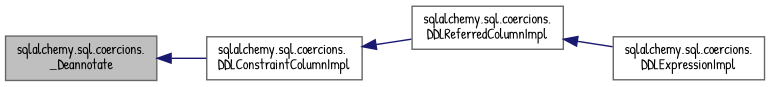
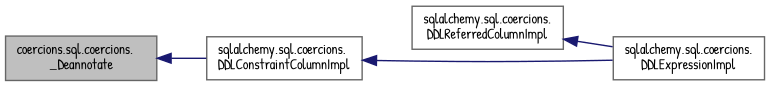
  digraph {
    fontname="Patrick Hand"
    rankdir=LR
    node [color=gray40 fillcolor=white fontname="Patrick Hand" fontsize=10 shape=record style=filled]
    edge [color=midnightblue dir=back fontname="Patrick Hand" fontsize=10 labelfontname=Helvetica labelfontsize=10 style=solid]
-   n1 [fillcolor=grey75 fontcolor=black height=0.2 label="sqlalchemy.sql.coercions.\l_Deannotate" width=0.4]
+   n1 [fillcolor=grey75 fontcolor=black height=0.2 label="coercions.sql.coercions.\l_Deannotate" width=0.4]
    n2 [height=0.2 label="sqlalchemy.sql.coercions.\lDDLConstraintColumnImpl" width=0.4]
    n3 [height=0.2 label="sqlalchemy.sql.coercions.\lDDLReferredColumnImpl" width=0.4]
    n4 [height=0.2 label="sqlalchemy.sql.coercions.\lDDLExpressionImpl" width=0.4]
    n1 -> n2
-   n2 -> n3
+   n2 -> n4
    n3 -> n4
  }
